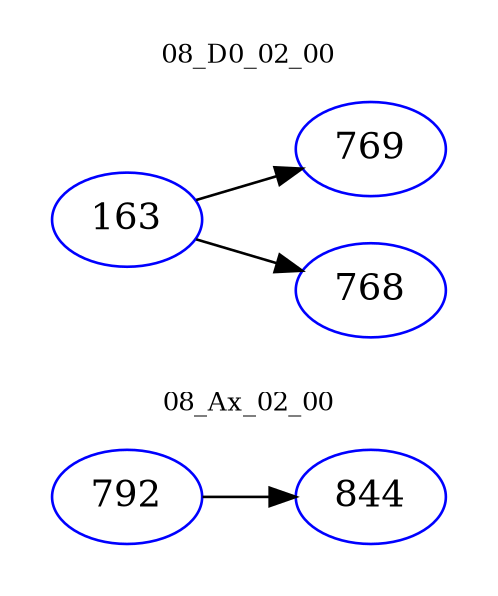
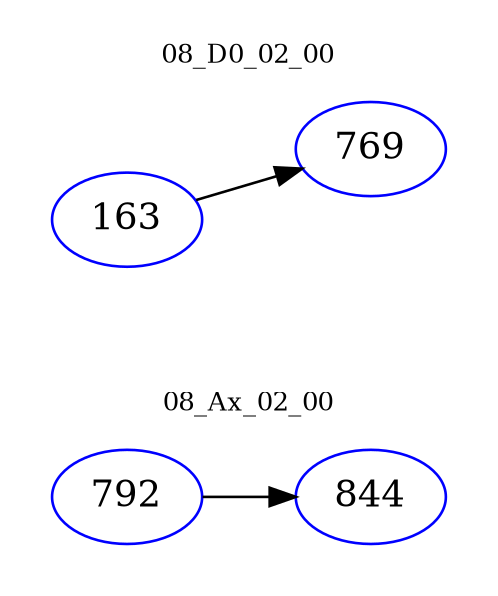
  digraph {
    rankdir=LR
    node [color=blue]
    edge [color=black]
    n1 [label=792]
    n2 [label=844]
    n3 [label=163]
-   n4 [label=768]
    n5 [label=769]
    subgraph cluster_1 {
      color=white
      fontsize=10
      label="08_Ax_02_00"
      n1
      n2
    }
    subgraph cluster_2 {
      color=white
      fontsize=10
      label="08_D0_02_00"
      n3
-     n4
      n5
    }
    n1 -> n2
-   n3 -> n4
    n3 -> n5
  }
